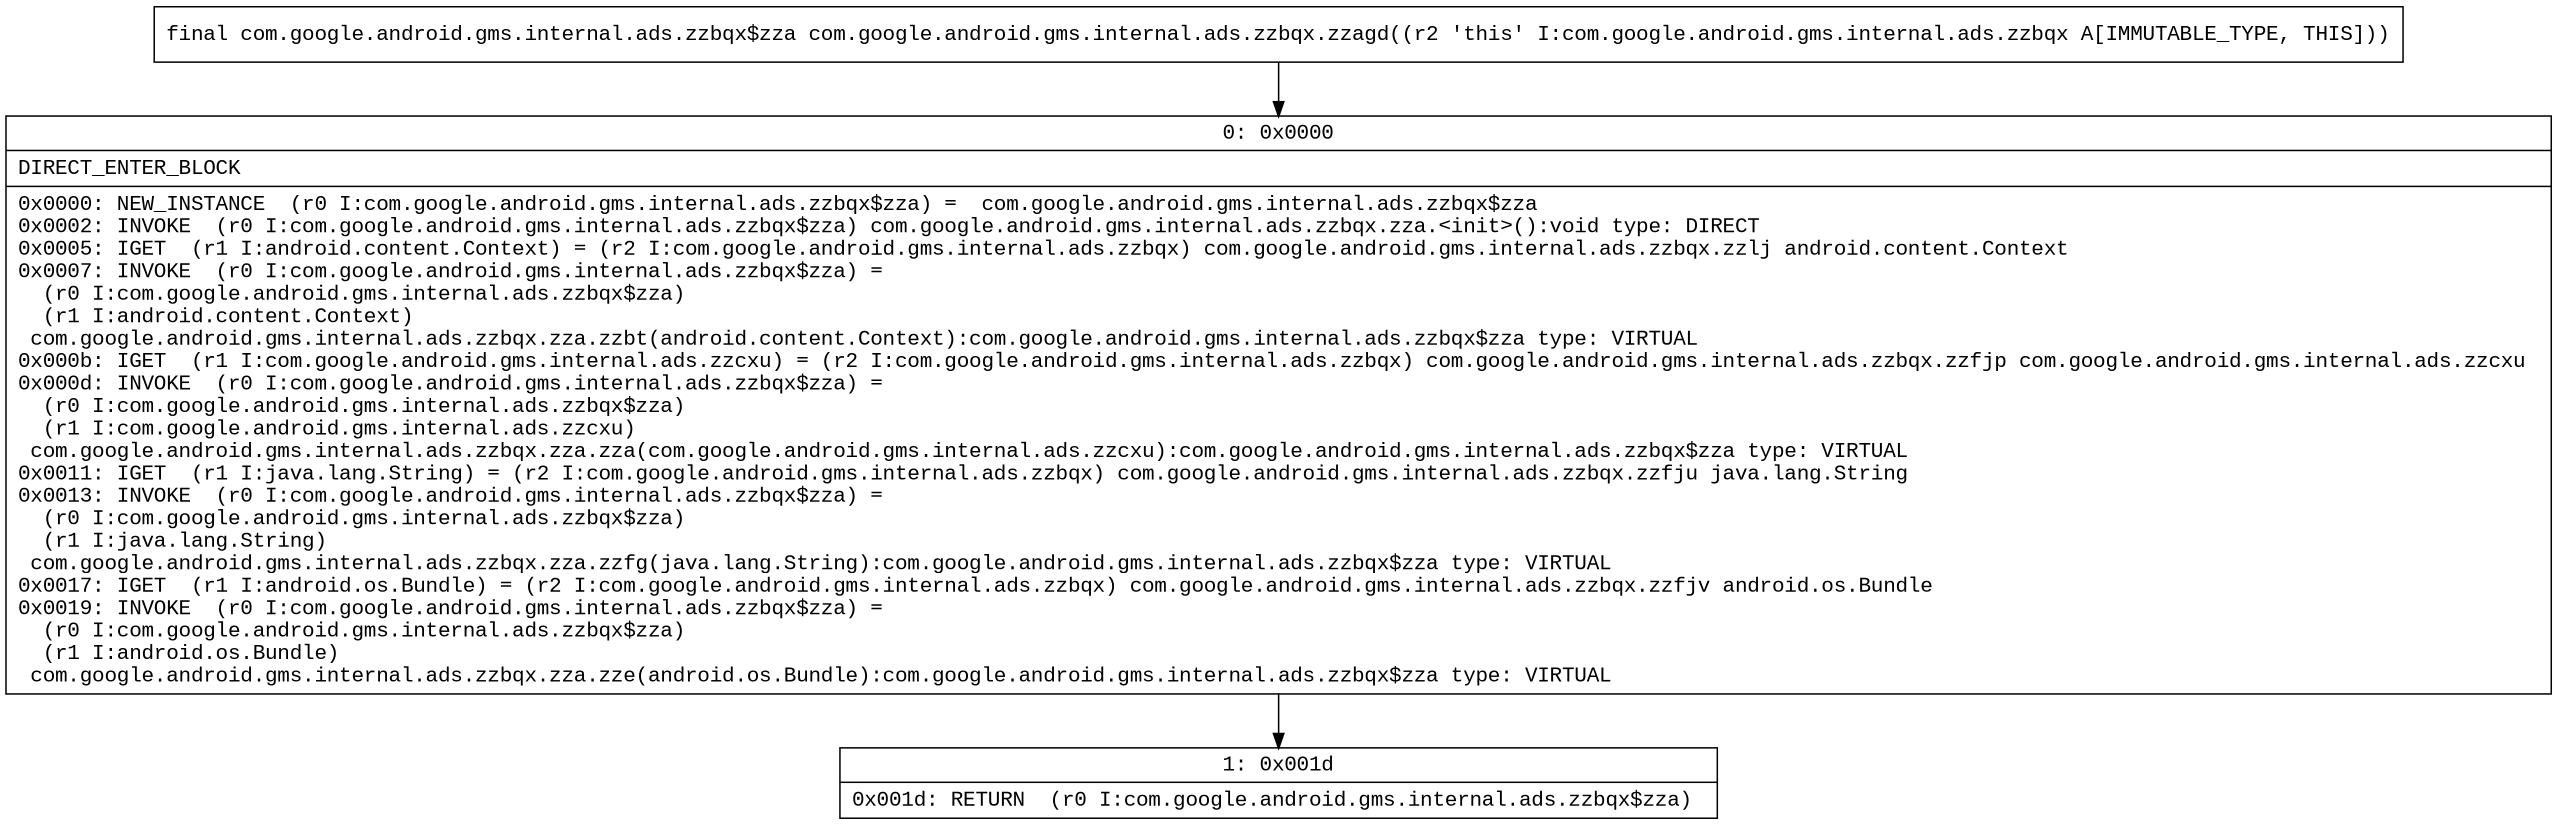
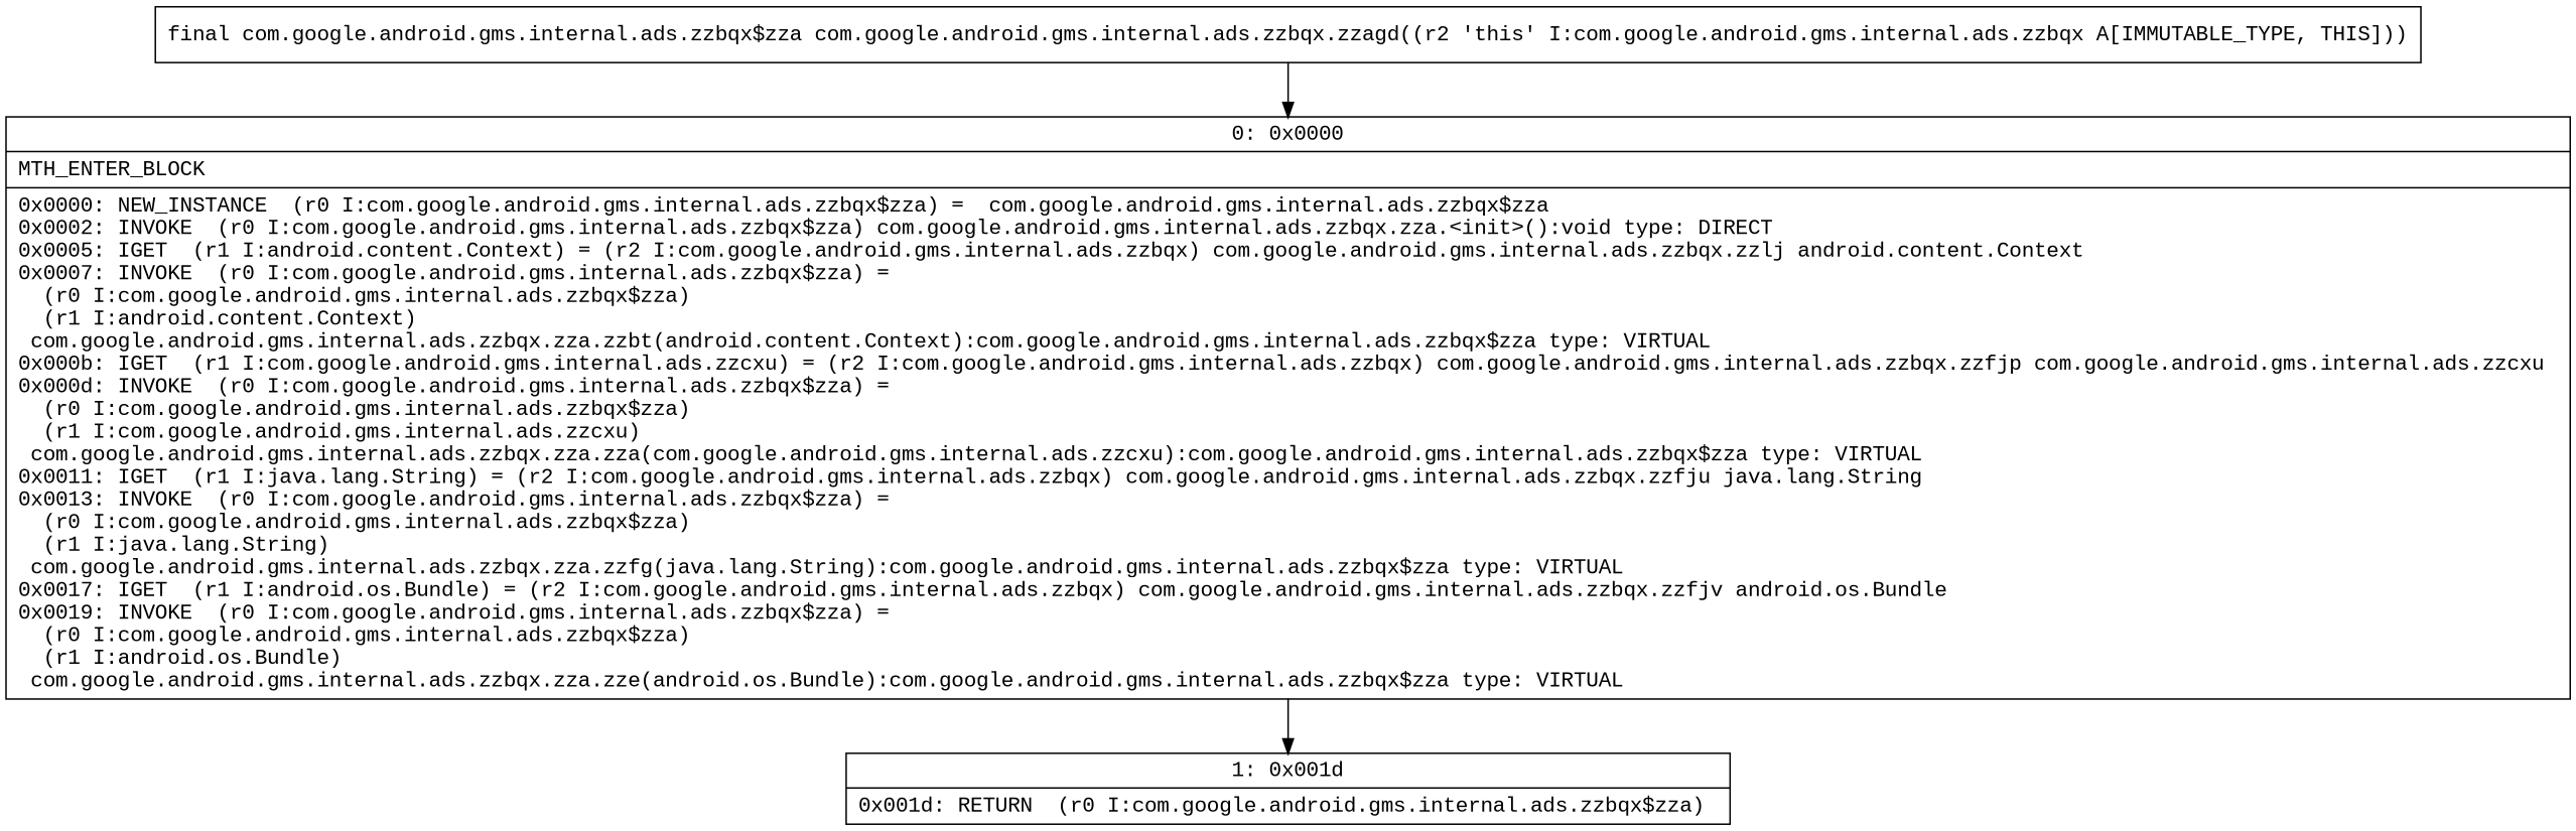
  digraph {
    fontname="Liberation Mono"
    node [shape=record fontname="Liberation Mono"]
    edge [fontname="Liberation Mono"]
-   n1 [label="{0\:\ 0x0000|DIRECT_ENTER_BLOCK\l|0x0000: NEW_INSTANCE  (r0 I:com.google.android.gms.internal.ads.zzbqx$zza) =  com.google.android.gms.internal.ads.zzbqx$zza \l0x0002: INVOKE  (r0 I:com.google.android.gms.internal.ads.zzbqx$zza) com.google.android.gms.internal.ads.zzbqx.zza.\<init\>():void type: DIRECT \l0x0005: IGET  (r1 I:android.content.Context) = (r2 I:com.google.android.gms.internal.ads.zzbqx) com.google.android.gms.internal.ads.zzbqx.zzlj android.content.Context \l0x0007: INVOKE  (r0 I:com.google.android.gms.internal.ads.zzbqx$zza) = \l  (r0 I:com.google.android.gms.internal.ads.zzbqx$zza)\l  (r1 I:android.content.Context)\l com.google.android.gms.internal.ads.zzbqx.zza.zzbt(android.content.Context):com.google.android.gms.internal.ads.zzbqx$zza type: VIRTUAL \l0x000b: IGET  (r1 I:com.google.android.gms.internal.ads.zzcxu) = (r2 I:com.google.android.gms.internal.ads.zzbqx) com.google.android.gms.internal.ads.zzbqx.zzfjp com.google.android.gms.internal.ads.zzcxu \l0x000d: INVOKE  (r0 I:com.google.android.gms.internal.ads.zzbqx$zza) = \l  (r0 I:com.google.android.gms.internal.ads.zzbqx$zza)\l  (r1 I:com.google.android.gms.internal.ads.zzcxu)\l com.google.android.gms.internal.ads.zzbqx.zza.zza(com.google.android.gms.internal.ads.zzcxu):com.google.android.gms.internal.ads.zzbqx$zza type: VIRTUAL \l0x0011: IGET  (r1 I:java.lang.String) = (r2 I:com.google.android.gms.internal.ads.zzbqx) com.google.android.gms.internal.ads.zzbqx.zzfju java.lang.String \l0x0013: INVOKE  (r0 I:com.google.android.gms.internal.ads.zzbqx$zza) = \l  (r0 I:com.google.android.gms.internal.ads.zzbqx$zza)\l  (r1 I:java.lang.String)\l com.google.android.gms.internal.ads.zzbqx.zza.zzfg(java.lang.String):com.google.android.gms.internal.ads.zzbqx$zza type: VIRTUAL \l0x0017: IGET  (r1 I:android.os.Bundle) = (r2 I:com.google.android.gms.internal.ads.zzbqx) com.google.android.gms.internal.ads.zzbqx.zzfjv android.os.Bundle \l0x0019: INVOKE  (r0 I:com.google.android.gms.internal.ads.zzbqx$zza) = \l  (r0 I:com.google.android.gms.internal.ads.zzbqx$zza)\l  (r1 I:android.os.Bundle)\l com.google.android.gms.internal.ads.zzbqx.zza.zze(android.os.Bundle):com.google.android.gms.internal.ads.zzbqx$zza type: VIRTUAL \l}"]
+   n1 [label="{0\:\ 0x0000|MTH_ENTER_BLOCK\l|0x0000: NEW_INSTANCE  (r0 I:com.google.android.gms.internal.ads.zzbqx$zza) =  com.google.android.gms.internal.ads.zzbqx$zza \l0x0002: INVOKE  (r0 I:com.google.android.gms.internal.ads.zzbqx$zza) com.google.android.gms.internal.ads.zzbqx.zza.\<init\>():void type: DIRECT \l0x0005: IGET  (r1 I:android.content.Context) = (r2 I:com.google.android.gms.internal.ads.zzbqx) com.google.android.gms.internal.ads.zzbqx.zzlj android.content.Context \l0x0007: INVOKE  (r0 I:com.google.android.gms.internal.ads.zzbqx$zza) = \l  (r0 I:com.google.android.gms.internal.ads.zzbqx$zza)\l  (r1 I:android.content.Context)\l com.google.android.gms.internal.ads.zzbqx.zza.zzbt(android.content.Context):com.google.android.gms.internal.ads.zzbqx$zza type: VIRTUAL \l0x000b: IGET  (r1 I:com.google.android.gms.internal.ads.zzcxu) = (r2 I:com.google.android.gms.internal.ads.zzbqx) com.google.android.gms.internal.ads.zzbqx.zzfjp com.google.android.gms.internal.ads.zzcxu \l0x000d: INVOKE  (r0 I:com.google.android.gms.internal.ads.zzbqx$zza) = \l  (r0 I:com.google.android.gms.internal.ads.zzbqx$zza)\l  (r1 I:com.google.android.gms.internal.ads.zzcxu)\l com.google.android.gms.internal.ads.zzbqx.zza.zza(com.google.android.gms.internal.ads.zzcxu):com.google.android.gms.internal.ads.zzbqx$zza type: VIRTUAL \l0x0011: IGET  (r1 I:java.lang.String) = (r2 I:com.google.android.gms.internal.ads.zzbqx) com.google.android.gms.internal.ads.zzbqx.zzfju java.lang.String \l0x0013: INVOKE  (r0 I:com.google.android.gms.internal.ads.zzbqx$zza) = \l  (r0 I:com.google.android.gms.internal.ads.zzbqx$zza)\l  (r1 I:java.lang.String)\l com.google.android.gms.internal.ads.zzbqx.zza.zzfg(java.lang.String):com.google.android.gms.internal.ads.zzbqx$zza type: VIRTUAL \l0x0017: IGET  (r1 I:android.os.Bundle) = (r2 I:com.google.android.gms.internal.ads.zzbqx) com.google.android.gms.internal.ads.zzbqx.zzfjv android.os.Bundle \l0x0019: INVOKE  (r0 I:com.google.android.gms.internal.ads.zzbqx$zza) = \l  (r0 I:com.google.android.gms.internal.ads.zzbqx$zza)\l  (r1 I:android.os.Bundle)\l com.google.android.gms.internal.ads.zzbqx.zza.zze(android.os.Bundle):com.google.android.gms.internal.ads.zzbqx$zza type: VIRTUAL \l}"]
    n2 [label="{1\:\ 0x001d|0x001d: RETURN  (r0 I:com.google.android.gms.internal.ads.zzbqx$zza) \l}"]
    n3 [label="{final com.google.android.gms.internal.ads.zzbqx$zza com.google.android.gms.internal.ads.zzbqx.zzagd((r2 'this' I:com.google.android.gms.internal.ads.zzbqx A[IMMUTABLE_TYPE, THIS])) }"]
    n1 -> n2
    n3 -> n1
  }
